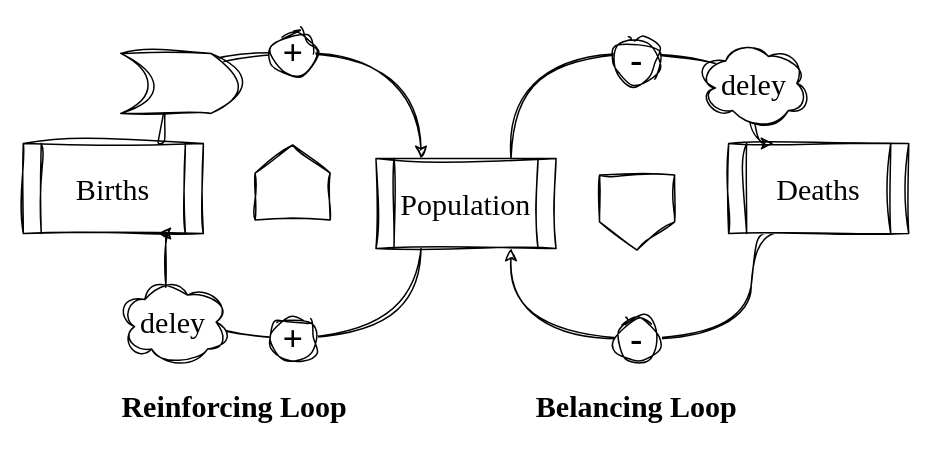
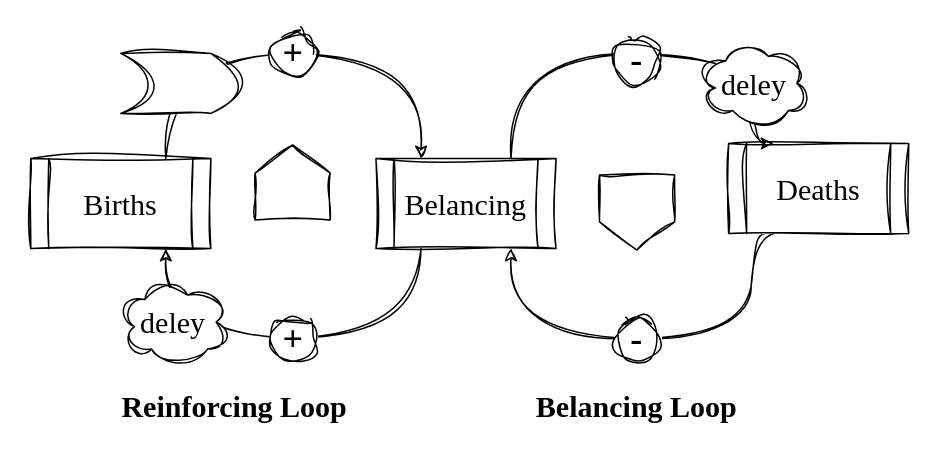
  <mxCell id="0" />
  <mxCell id="1" parent="0" />
- <mxCell id="2" value="Births" style="shape=process;whiteSpace=wrap;html=1;backgroundOutline=1;sketch=1;hachureGap=4;jiggle=2;curveFitting=1;fontFamily=Architects Daughter;fontSource=https%3A%2F%2Ffonts.googleapis.com%2Fcss%3Ffamily%3DArchitects%2BDaughter;fontSize=20;" vertex="1" parent="1"><mxGeometry x="15" y="95" width="120" height="60" as="geometry" /></mxCell>
- <mxCell id="3" value="Population" style="shape=process;whiteSpace=wrap;html=1;backgroundOutline=1;sketch=1;hachureGap=4;jiggle=2;curveFitting=1;fontFamily=Architects Daughter;fontSource=https%3A%2F%2Ffonts.googleapis.com%2Fcss%3Ffamily%3DArchitects%2BDaughter;fontSize=20;" vertex="1" parent="1"><mxGeometry x="250" y="105" width="120" height="60" as="geometry" /></mxCell>
+ <mxCell id="2" value="Births" style="shape=process;whiteSpace=wrap;html=1;backgroundOutline=1;sketch=1;hachureGap=4;jiggle=2;curveFitting=1;fontFamily=Architects Daughter;fontSource=https%3A%2F%2Ffonts.googleapis.com%2Fcss%3Ffamily%3DArchitects%2BDaughter;fontSize=20;" vertex="1" parent="1"><mxGeometry x="20" y="105" width="120" height="60" as="geometry" /></mxCell>
+ <mxCell id="3" value="Belancing" style="shape=process;whiteSpace=wrap;html=1;backgroundOutline=1;sketch=1;hachureGap=4;jiggle=2;curveFitting=1;fontFamily=Architects Daughter;fontSource=https%3A%2F%2Ffonts.googleapis.com%2Fcss%3Ffamily%3DArchitects%2BDaughter;fontSize=20;" vertex="1" parent="1"><mxGeometry x="250" y="105" width="120" height="60" as="geometry" /></mxCell>
  <mxCell id="4" style="edgeStyle=orthogonalEdgeStyle;curved=1;rounded=0;sketch=1;hachureGap=4;jiggle=2;curveFitting=1;orthogonalLoop=1;jettySize=auto;html=1;entryX=0.75;entryY=1;entryDx=0;entryDy=0;fontFamily=Architects Daughter;fontSource=https%3A%2F%2Ffonts.googleapis.com%2Fcss%3Ffamily%3DArchitects%2BDaughter;fontSize=16;exitX=0.25;exitY=1;exitDx=0;exitDy=0;" edge="1" parent="1" source="5" target="3"><mxGeometry relative="1" as="geometry"><Array as="points"><mxPoint x="500" y="225" /><mxPoint x="340" y="225" /></Array></mxGeometry></mxCell>
  <mxCell id="5" value="Deaths" style="shape=process;whiteSpace=wrap;html=1;backgroundOutline=1;sketch=1;hachureGap=4;jiggle=2;curveFitting=1;fontFamily=Architects Daughter;fontSource=https%3A%2F%2Ffonts.googleapis.com%2Fcss%3Ffamily%3DArchitects%2BDaughter;fontSize=20;" vertex="1" parent="1"><mxGeometry x="485" y="95" width="120" height="60" as="geometry" /></mxCell>
  <mxCell id="6" style="edgeStyle=orthogonalEdgeStyle;curved=1;rounded=0;sketch=1;hachureGap=4;jiggle=2;curveFitting=1;orthogonalLoop=1;jettySize=auto;html=1;entryX=0.25;entryY=0;entryDx=0;entryDy=0;fontFamily=Architects Daughter;fontSource=https%3A%2F%2Ffonts.googleapis.com%2Fcss%3Ffamily%3DArchitects%2BDaughter;fontSize=16;exitX=0.75;exitY=0;exitDx=0;exitDy=0;" edge="1" parent="1" source="2" target="3"><mxGeometry relative="1" as="geometry"><Array as="points"><mxPoint x="110" y="35" /><mxPoint x="280" y="35" /></Array></mxGeometry></mxCell>
  <mxCell id="7" style="edgeStyle=orthogonalEdgeStyle;curved=1;rounded=0;sketch=1;hachureGap=4;jiggle=2;curveFitting=1;orthogonalLoop=1;jettySize=auto;html=1;entryX=0.25;entryY=0;entryDx=0;entryDy=0;fontFamily=Architects Daughter;fontSource=https%3A%2F%2Ffonts.googleapis.com%2Fcss%3Ffamily%3DArchitects%2BDaughter;fontSize=16;exitX=0.75;exitY=0;exitDx=0;exitDy=0;" edge="1" parent="1" source="3" target="5"><mxGeometry relative="1" as="geometry"><mxPoint x="330" y="105" as="sourcePoint" /><mxPoint x="530" y="105" as="targetPoint" /><Array as="points"><mxPoint x="340" y="35" /><mxPoint x="500" y="35" /></Array></mxGeometry></mxCell>
  <mxCell id="8" style="edgeStyle=orthogonalEdgeStyle;curved=1;rounded=0;sketch=1;hachureGap=4;jiggle=2;curveFitting=1;orthogonalLoop=1;jettySize=auto;html=1;fontFamily=Architects Daughter;fontSource=https%3A%2F%2Ffonts.googleapis.com%2Fcss%3Ffamily%3DArchitects%2BDaughter;fontSize=16;exitX=0.25;exitY=1;exitDx=0;exitDy=0;entryX=0.75;entryY=1;entryDx=0;entryDy=0;" edge="1" parent="1" source="3" target="2"><mxGeometry relative="1" as="geometry"><mxPoint x="175" y="215" as="sourcePoint" /><mxPoint x="20" y="235" as="targetPoint" /><Array as="points"><mxPoint x="280" y="225" /><mxPoint x="110" y="225" /></Array></mxGeometry></mxCell>
  <mxCell id="9" value="&lt;b&gt;&lt;font style=&quot;font-size: 24px;&quot;&gt;+&lt;/font&gt;&lt;/b&gt;" style="ellipse;whiteSpace=wrap;html=1;aspect=fixed;sketch=1;hachureGap=4;jiggle=2;curveFitting=1;fontFamily=Architects Daughter;fontSource=https%3A%2F%2Ffonts.googleapis.com%2Fcss%3Ffamily%3DArchitects%2BDaughter;fontSize=20;" vertex="1" parent="1"><mxGeometry x="180" y="20" width="30" height="30" as="geometry" /></mxCell>
  <mxCell id="10" value="&lt;b&gt;&lt;font style=&quot;font-size: 24px;&quot;&gt;+&lt;/font&gt;&lt;/b&gt;" style="ellipse;whiteSpace=wrap;html=1;aspect=fixed;sketch=1;hachureGap=4;jiggle=2;curveFitting=1;fontFamily=Architects Daughter;fontSource=https%3A%2F%2Ffonts.googleapis.com%2Fcss%3Ffamily%3DArchitects%2BDaughter;fontSize=20;" vertex="1" parent="1"><mxGeometry x="180" y="211" width="30" height="30" as="geometry" /></mxCell>
  <mxCell id="11" value="deley" style="ellipse;shape=cloud;whiteSpace=wrap;html=1;sketch=1;hachureGap=4;jiggle=2;curveFitting=1;fontFamily=Architects Daughter;fontSource=https%3A%2F%2Ffonts.googleapis.com%2Fcss%3Ffamily%3DArchitects%2BDaughter;fontSize=20;" vertex="1" parent="1"><mxGeometry x="77" y="184" width="76" height="60" as="geometry" /></mxCell>
  <mxCell id="12" value="deley" style="ellipse;shape=cloud;whiteSpace=wrap;html=1;sketch=1;hachureGap=4;jiggle=2;curveFitting=1;fontFamily=Architects Daughter;fontSource=https%3A%2F%2Ffonts.googleapis.com%2Fcss%3Ffamily%3DArchitects%2BDaughter;fontSize=20;" vertex="1" parent="1"><mxGeometry x="464" y="25" width="76" height="60" as="geometry" /></mxCell>
  <mxCell id="13" value="&lt;b&gt;&lt;font style=&quot;font-size: 24px;&quot;&gt;-&lt;/font&gt;&lt;/b&gt;" style="ellipse;whiteSpace=wrap;html=1;aspect=fixed;sketch=1;hachureGap=4;jiggle=2;curveFitting=1;fontFamily=Architects Daughter;fontSource=https%3A%2F%2Ffonts.googleapis.com%2Fcss%3Ffamily%3DArchitects%2BDaughter;fontSize=20;" vertex="1" parent="1"><mxGeometry x="409" y="25" width="30" height="30" as="geometry" /></mxCell>
  <mxCell id="14" value="&lt;b&gt;&lt;font style=&quot;font-size: 24px;&quot;&gt;-&lt;/font&gt;&lt;/b&gt;" style="ellipse;whiteSpace=wrap;html=1;aspect=fixed;sketch=1;hachureGap=4;jiggle=2;curveFitting=1;fontFamily=Architects Daughter;fontSource=https%3A%2F%2Ffonts.googleapis.com%2Fcss%3Ffamily%3DArchitects%2BDaughter;fontSize=20;" vertex="1" parent="1"><mxGeometry x="409" y="211" width="30" height="30" as="geometry" /></mxCell>
  <mxCell id="15" value="" style="shape=offPageConnector;whiteSpace=wrap;html=1;sketch=1;hachureGap=4;jiggle=2;curveFitting=1;fontFamily=Architects Daughter;fontSource=https%3A%2F%2Ffonts.googleapis.com%2Fcss%3Ffamily%3DArchitects%2BDaughter;fontSize=20;" vertex="1" parent="1"><mxGeometry x="399" y="116" width="50" height="50" as="geometry" /></mxCell>
  <mxCell id="16" value="" style="shape=offPageConnector;whiteSpace=wrap;html=1;sketch=1;hachureGap=4;jiggle=2;curveFitting=1;fontFamily=Architects Daughter;fontSource=https%3A%2F%2Ffonts.googleapis.com%2Fcss%3Ffamily%3DArchitects%2BDaughter;fontSize=20;rotation=-180;" vertex="1" parent="1"><mxGeometry x="169.5" y="96" width="50" height="50" as="geometry" /></mxCell>
  <mxCell id="17" value="&lt;b&gt;Reinforcing Loop&lt;/b&gt;" style="text;html=1;strokeColor=none;fillColor=none;align=center;verticalAlign=middle;whiteSpace=wrap;rounded=0;fontSize=20;fontFamily=Architects Daughter;" vertex="1" parent="1"><mxGeometry x="65.5" y="255" width="180" height="30" as="geometry" /></mxCell>
  <mxCell id="18" value="&lt;b&gt;Belancing Loop&lt;/b&gt;" style="text;html=1;strokeColor=none;fillColor=none;align=center;verticalAlign=middle;whiteSpace=wrap;rounded=0;fontSize=20;fontFamily=Architects Daughter;" vertex="1" parent="1"><mxGeometry x="334" y="255" width="180" height="30" as="geometry" /></mxCell>
  <mxCell id="19" value="" style="shape=dataStorage;whiteSpace=wrap;html=1;fixedSize=1;sketch=1;hachureGap=4;jiggle=2;curveFitting=1;fontFamily=Architects Daughter;fontSource=https%3A%2F%2Ffonts.googleapis.com%2Fcss%3Ffamily%3DArchitects%2BDaughter;fontSize=20;size=20;rotation=-180;" vertex="1" parent="1"><mxGeometry x="80" y="35" width="80" height="40" as="geometry" /></mxCell>
